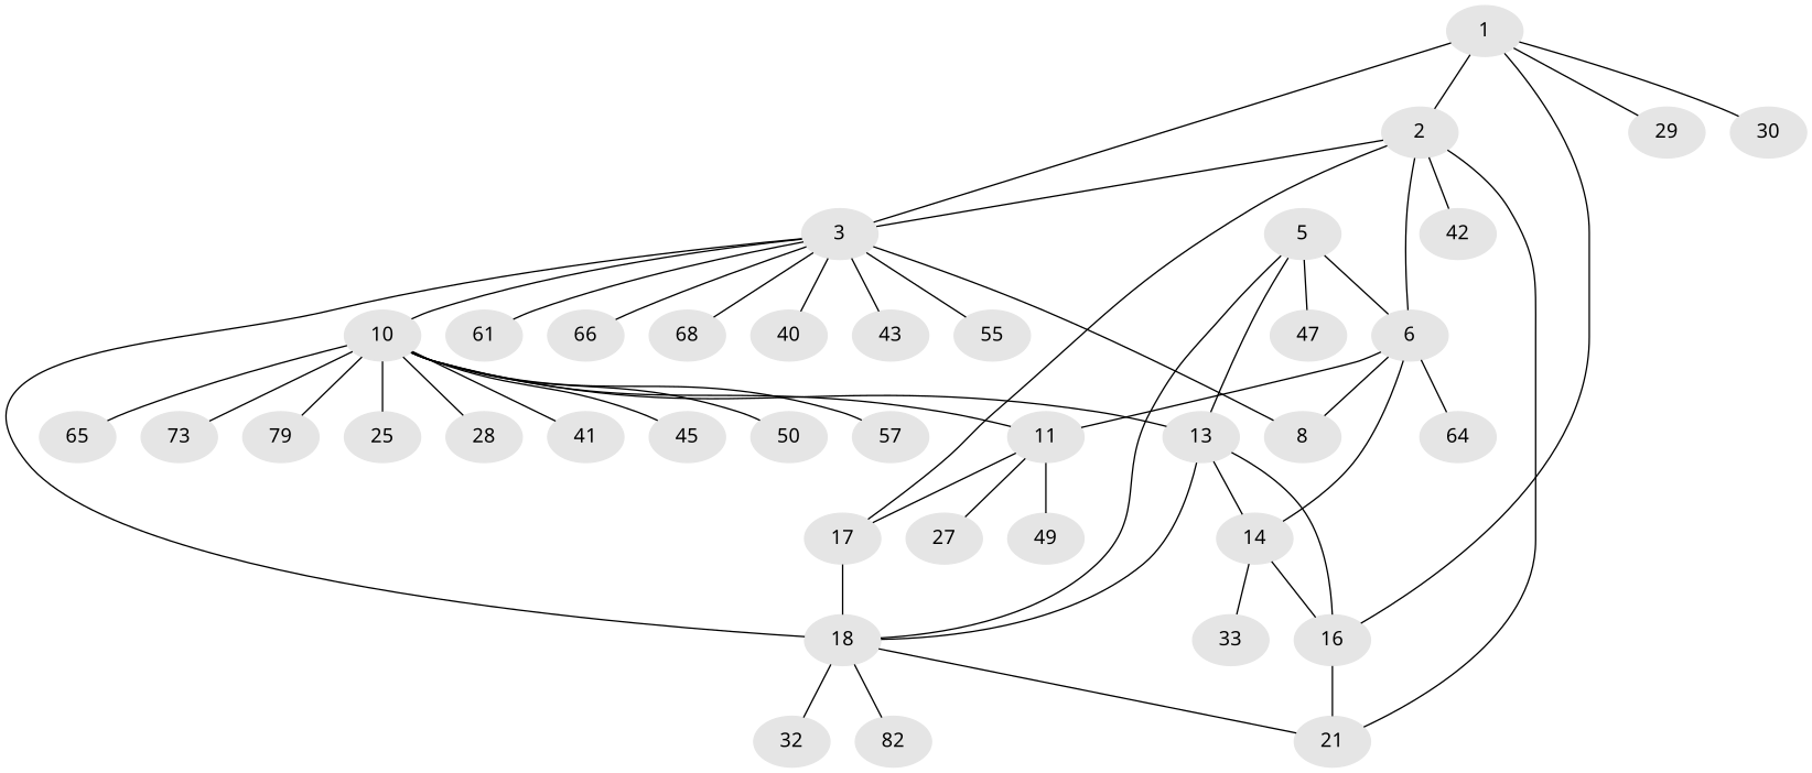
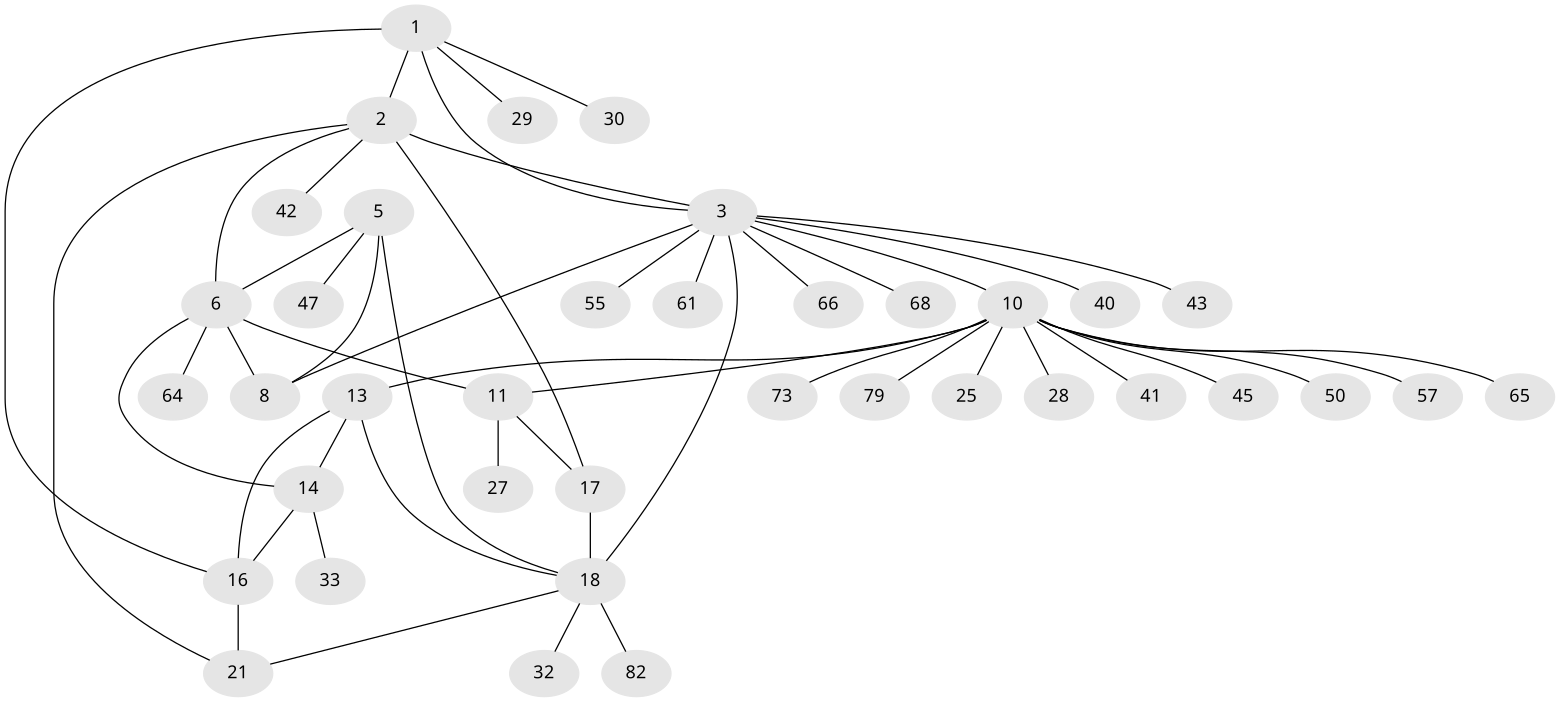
  graph {
    fontname="Noto Sans"
    node [color=gray90 fontname="Noto Sans" style=filled]
    edge [fontname="Noto Sans"]
    2 [super="+4"]
    3 [super="+24+30"]
    6 [super="+37+34+7"]
    17 [super="+19+71"]
    21 [super="+67"]
    42 [super="+46"]
    1
    16 [super="+59+39"]
    29
    n10 [label=30]
    8 [super="+74"]
    10 [super="+12"]
    18 [super="+23+20+26"]
    40
    43 [super="+76+60"]
    55 [super="+63+70"]
    61
    66
    68
    11 [super="+75"]
    14
    64
    13 [super="+15"]
    25
    28 [super="+81"]
    41
    45
    50
    57
    65
    73
    79
    n33 [label=82]
    32 [super="+56+62"]
    5
    47
    27
-   49
    33
    2 -- 3 [weight=2]
    2 -- 6
    2 -- 17
    2 -- 21
    2 -- 42
    3 -- 8
    3 -- 10
    3 -- 18
    3 -- 40
    3 -- 43
    3 -- 55
    3 -- 61
    3 -- 66
    3 -- 68
    6 -- 8 [weight=2]
    6 -- 11
    6 -- 14
    6 -- 64
    17 -- 18 [weight=4]
    1 -- 2 [weight=2]
    1 -- 3
    1 -- 16
    1 -- 29
    1 -- n10
    16 -- 21
    10 -- 11 [weight=2]
    10 -- 13
    10 -- 25
    10 -- 28
    10 -- 41
    10 -- 45
    10 -- 50
    10 -- 57
    10 -- 65
    10 -- 73
    10 -- 79
    18 -- 21
    18 -- n33
    18 -- 32
    11 -- 17
    11 -- 27
-   11 -- 49
    14 -- 16
    14 -- 33
    13 -- 16 [weight=2]
    13 -- 18
    13 -- 14 [weight=2]
    5 -- 6 [weight=2]
-   5 -- 13
+   5 -- 8
    5 -- 18
    5 -- 47
  }
